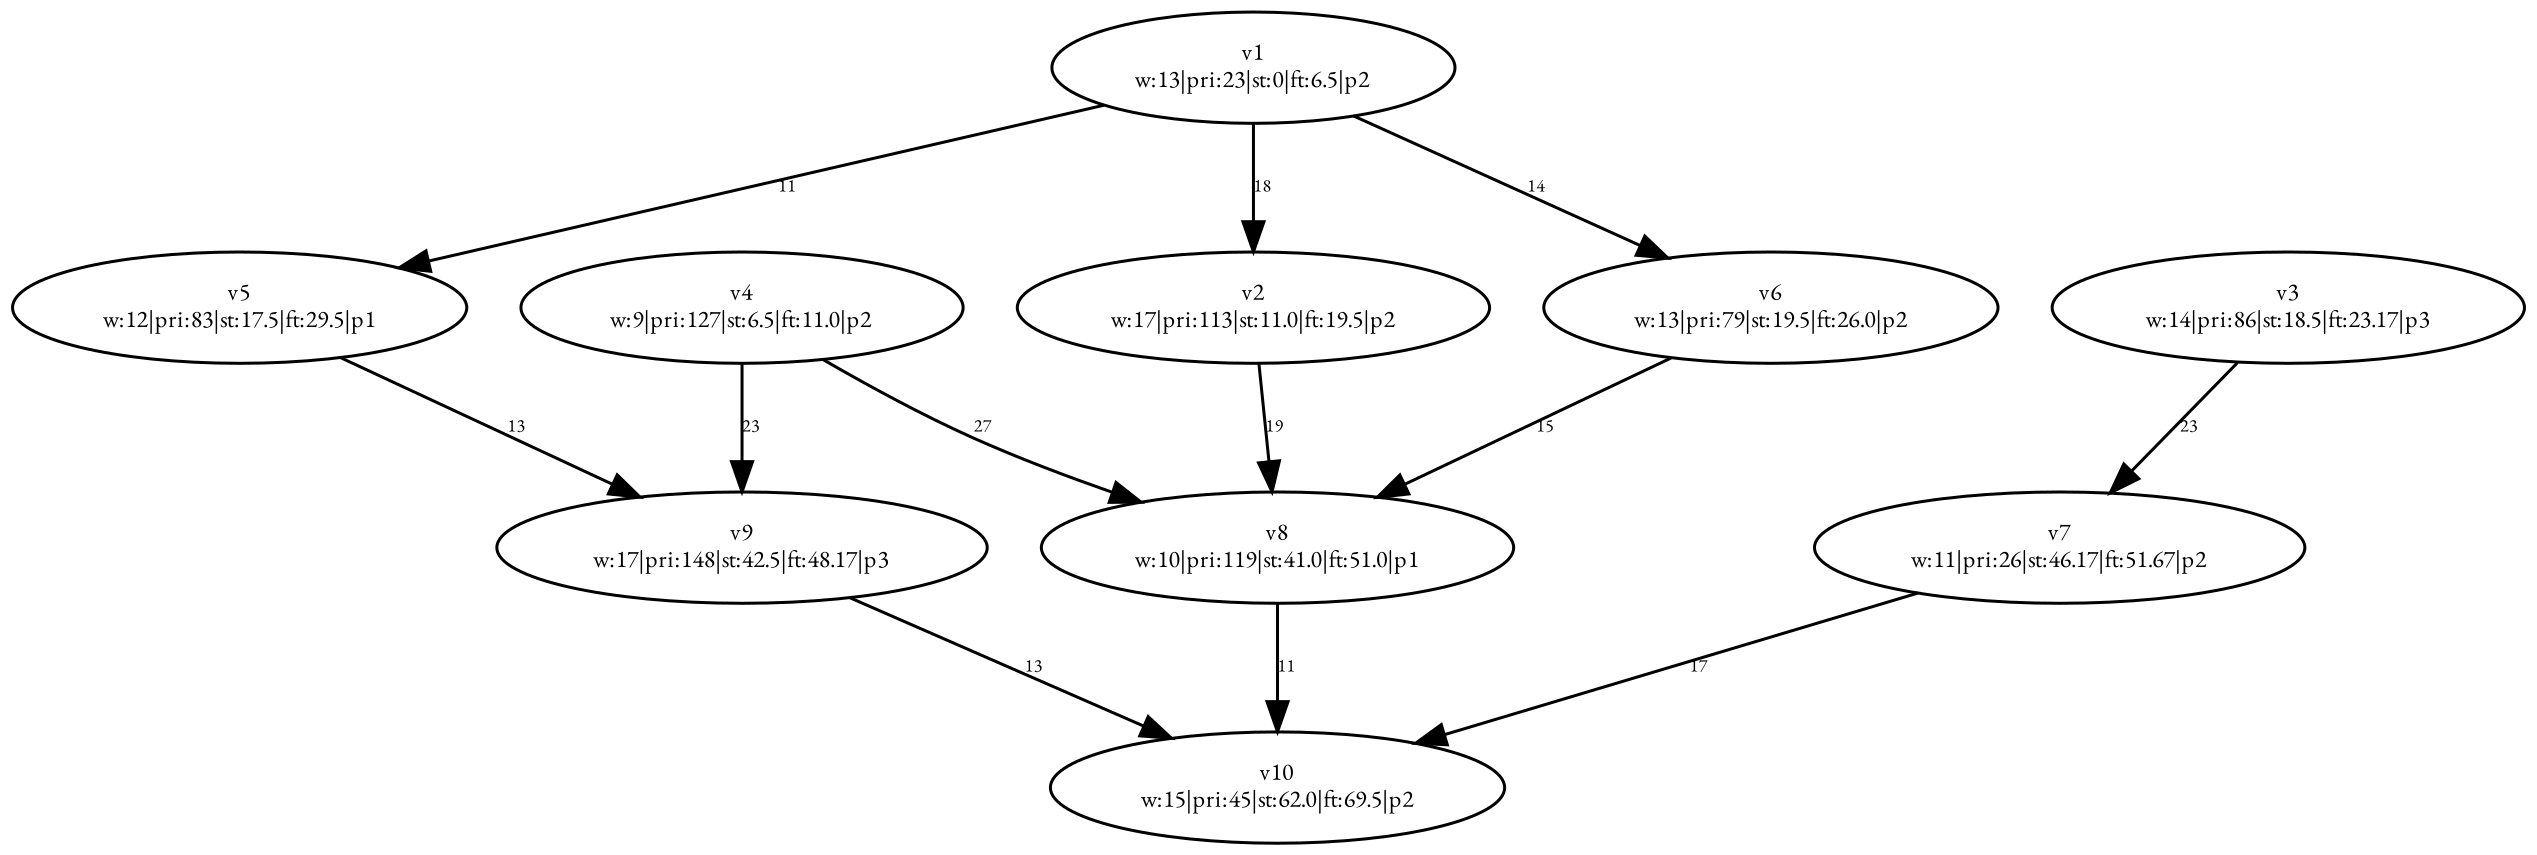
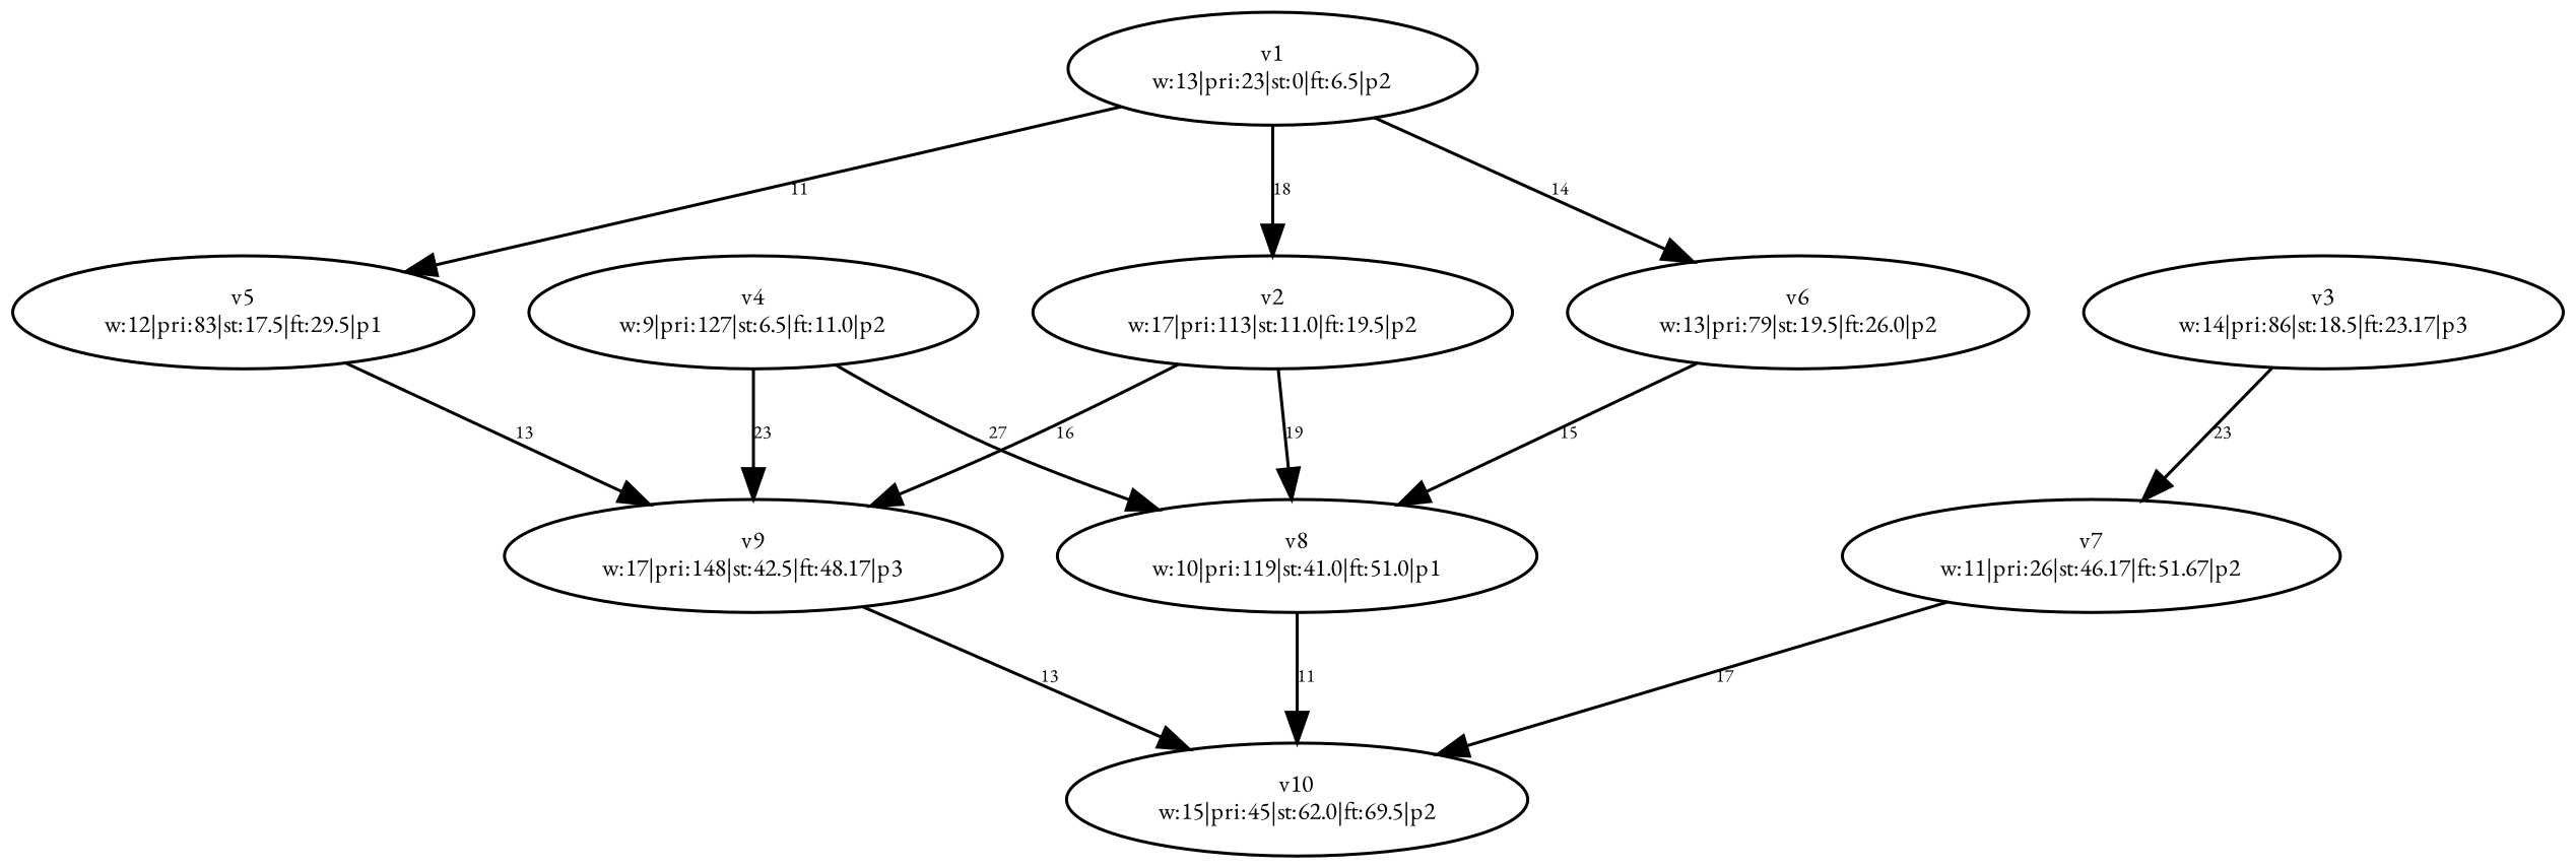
  digraph {
    fontname="EB Garamond"
    node [fontname="EB Garamond" fontsize=8.0]
    edge [constraint=true fontname="EB Garamond" fontsize=6.0]
    n1 [label="v1\nw:13|pri:23|st:0|ft:6.5|p2"]
    n2 [label="v2\nw:17|pri:113|st:11.0|ft:19.5|p2"]
    n3 [label="v5\nw:12|pri:83|st:17.5|ft:29.5|p1"]
    n4 [label="v6\nw:13|pri:79|st:19.5|ft:26.0|p2"]
    n5 [label="v4\nw:9|pri:127|st:6.5|ft:11.0|p2"]
    n6 [label="v9\nw:17|pri:148|st:42.5|ft:48.17|p3"]
    n7 [label="v8\nw:10|pri:119|st:41.0|ft:51.0|p1"]
    n8 [label="v3\nw:14|pri:86|st:18.5|ft:23.17|p3"]
    n9 [label="v7\nw:11|pri:26|st:46.17|ft:51.67|p2"]
    n10 [label="v10\nw:15|pri:45|st:62.0|ft:69.5|p2"]
    n1 -> n2 [label=18]
    n1 -> n3 [label=11]
    n1 -> n4 [label=14]
+   n2 -> n6 [label=16]
    n2 -> n7 [label=19]
    n3 -> n6 [label=13]
    n4 -> n7 [label=15]
    n5 -> n6 [label=23]
    n5 -> n7 [label=27]
    n6 -> n10 [label=13]
    n7 -> n10 [label=11]
    n8 -> n9 [label=23]
    n9 -> n10 [label=17]
  }
